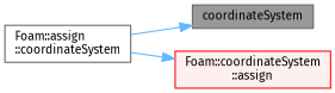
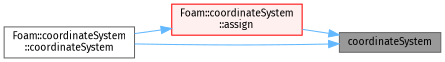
  digraph {
    fontname="Fira Sans"
    rankdir=RL
    node [fontname="Fira Sans" fontsize=10 shape=box style=filled]
    edge [color=steelblue1 dir=back fontname="Fira Sans" fontsize=10 labelfontname=Helvetica labelfontsize=10 style=solid]
    n1 [color=gray40 fillcolor=grey60 fontcolor=black height=0.2 label=coordinateSystem width=0.4]
    n2 [color=red fillcolor="#FFF0F0" height=0.2 label="Foam::coordinateSystem\l::assign" width=0.4]
-   n3 [color=grey40 fillcolor=white height=0.2 label="Foam::assign\l::coordinateSystem" width=0.4]
+   n3 [color=grey40 fillcolor=white height=0.2 label="Foam::coordinateSystem\l::coordinateSystem" width=0.4]
+   n1 -> n2
    n1 -> n3
    n2 -> n3
  }
